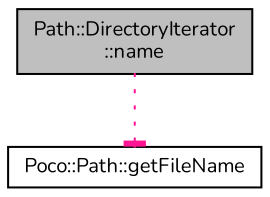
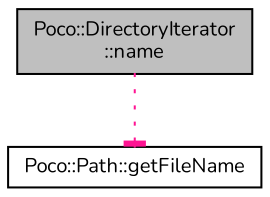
  digraph {
    rankdir=TB
    fontname=Nunito
    node [color=black fontname=Nunito fontsize=10 shape=record style=filled]
-   n1 [fillcolor=grey75 fontcolor=black height=0.2 label="Path::DirectoryIterator\l::name" width=0.4]
+   n1 [fillcolor=grey75 fontcolor=black height=0.2 label="Poco::DirectoryIterator\l::name" width=0.4]
    n2 [fillcolor=white height=0.2 label="Poco::Path::getFileName" width=0.4]
    n1 -> n2 [color=deeppink fontname=Nunito fontsize=10 labelfontname=Helvetica labelfontsize=10 style=dotted arrowhead=tee]
  }
